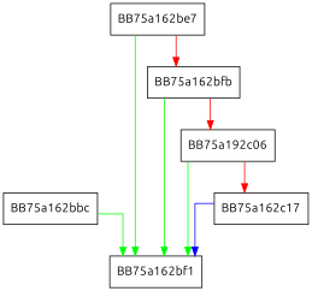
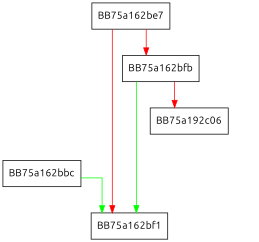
  digraph {
    fontname=Ubuntu
    splines=ortho
    node [fontname=Ubuntu shape=box]
    edge [color=red fontname=Ubuntu]
    BB75a162bbc
    BB75a162bf1
    BB75a162be7
    BB75a162bfb
    n5 [label=BB75a192c06]
-   BB75a162c17
    BB75a162bbc -> BB75a162bf1 [color=green]
-   BB75a162be7 -> BB75a162bf1 [color=green]
+   BB75a162be7 -> BB75a162bf1
    BB75a162be7 -> BB75a162bfb
    BB75a162bfb -> BB75a162bf1 [color=green]
    BB75a162bfb -> n5
-   n5 -> BB75a162bf1 [color=green]
-   n5 -> BB75a162c17
-   BB75a162c17 -> BB75a162bf1 [color=blue]
  }
